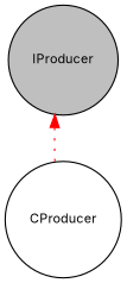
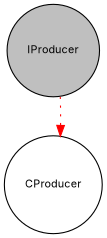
  digraph {
    fontname=Inter
    node [color=black fontname=Inter fontsize=10 shape=circle style=filled]
    n1 [fillcolor=grey75 fontcolor=black height=0.2 label=IProducer width=0.4]
    n2 [fillcolor=white height=0.2 label=CProducer width=0.4]
-   n1 -> n2 [color=red dir=back fontname=Inter fontsize=10 labelfontname=Helvetica labelfontsize=10 style=dotted]
+   n2 -> n1 [color=red dir=back fontname=Inter fontsize=10 labelfontname=Helvetica labelfontsize=10 style=dotted]
  }
